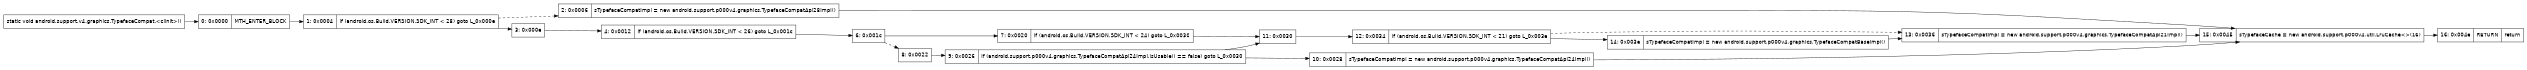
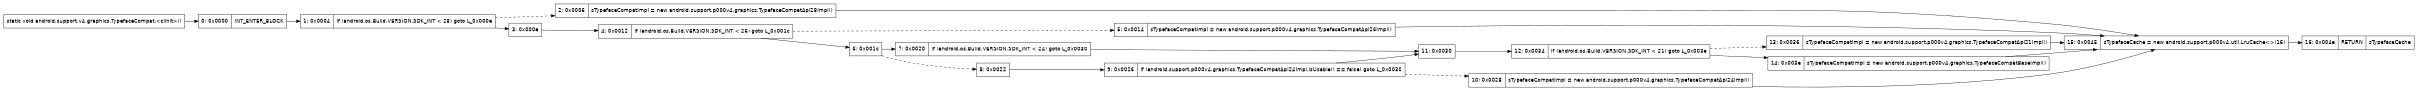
  digraph {
    fontname="DejaVu Sans"
    rankdir=LR
    node [fontname="DejaVu Sans" shape=record]
    edge [fontname="DejaVu Sans"]
-   n1 [label="{0\:\ 0x0000|MTH_ENTER_BLOCK\l}"]
+   n1 [label="{0\:\ 0x0000|INT_ENTER_BLOCK\l}"]
    n2 [label="{1\:\ 0x0004|if (android.os.Build.VERSION.SDK_INT \< 28) goto L_0x000e\l}"]
    n3 [label="{2\:\ 0x0006|sTypefaceCompatImpl = new android.support.p000v4.graphics.TypefaceCompatApi28Impl()\l}"]
    n4 [label="{3\:\ 0x000e}"]
    n5 [label="{15\:\ 0x0045|sTypefaceCache = new android.support.p000v4.util.LruCache\<\>(16)\l}"]
    n6 [label="{4\:\ 0x0012|if (android.os.Build.VERSION.SDK_INT \< 26) goto L_0x001c\l}"]
-   n7 [label="{16\:\ 0x004e|RETURN\l|return\l}"]
+   n7 [label="{16\:\ 0x004e|RETURN\l|sTypefaceCache\l}"]
+   n8 [label="{5\:\ 0x0014|sTypefaceCompatImpl = new android.support.p000v4.graphics.TypefaceCompatApi26Impl()\l}"]
    n9 [label="{6\:\ 0x001c}"]
    n10 [label="{7\:\ 0x0020|if (android.os.Build.VERSION.SDK_INT \< 24) goto L_0x0030\l}"]
    n11 [label="{8\:\ 0x0022}"]
    n12 [label="{11\:\ 0x0030}"]
    n13 [label="{9\:\ 0x0026|if (android.support.p000v4.graphics.TypefaceCompatApi24Impl.isUsable() == false) goto L_0x0030\l}"]
    n14 [label="{12\:\ 0x0034|if (android.os.Build.VERSION.SDK_INT \< 21) goto L_0x003e\l}"]
    n15 [label="{10\:\ 0x0028|sTypefaceCompatImpl = new android.support.p000v4.graphics.TypefaceCompatApi24Impl()\l}"]
    n16 [label="{13\:\ 0x0036|sTypefaceCompatImpl = new android.support.p000v4.graphics.TypefaceCompatApi21Impl()\l}"]
    n17 [label="{14\:\ 0x003e|sTypefaceCompatImpl = new android.support.p000v4.graphics.TypefaceCompatBaseImpl()\l}"]
    n18 [label="{static void android.support.v4.graphics.TypefaceCompat.\<clinit\>() }"]
    n1 -> n2
    n2 -> n3 [style=dashed]
    n2 -> n4
    n3 -> n5
    n4 -> n6
    n5 -> n7
+   n6 -> n8 [style=dashed]
    n6 -> n9
+   n8 -> n5
    n9 -> n10
    n9 -> n11 [style=dashed]
    n10 -> n12
    n11 -> n13
    n12 -> n14
    n13 -> n12
-   n13 -> n15 [style=solid]
+   n13 -> n15 [style=dashed]
    n14 -> n16 [style=dashed]
    n14 -> n17
    n15 -> n5
    n16 -> n5
-   n17 -> n16
+   n17 -> n5
    n18 -> n1
  }
